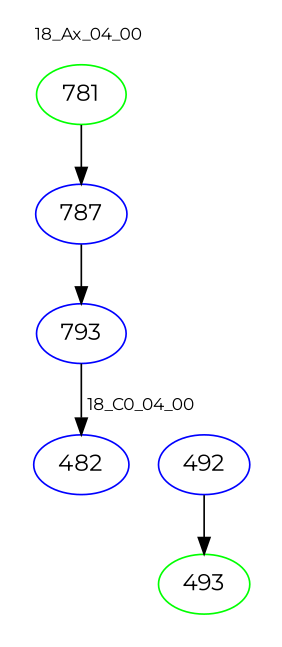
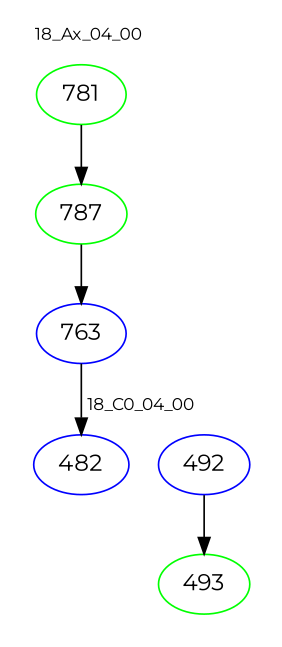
  digraph {
    fontname=Montserrat
    node [color=blue fontname=Montserrat]
    edge [color=black fontname=Montserrat]
-   n1 [label=787]
+   n1 [color=green label=787]
    n2 [color=green label=781]
-   n3 [label=793]
+   n3 [label=763]
    n4 [label=492]
    n5 [label=482]
    n6 [color=green label=493]
    subgraph cluster_1 {
      color=white
      fontsize=10
      label="18_Ax_04_00"
      n1
      n2
      n3
    }
    subgraph cluster_2 {
      color=white
      fontsize=10
      label="18_C0_04_00"
      n4
      n5
      n6
    }
    n1 -> n3
    n2 -> n1
    n3 -> n5
    n4 -> n6
  }
